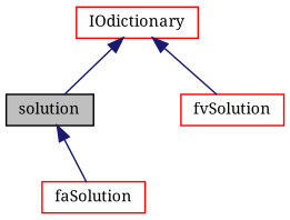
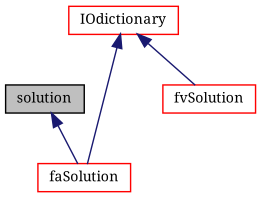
  digraph {
    fontname="Noto Serif"
    node [color=red fontname="Noto Serif" fontsize=10 shape=record]
    edge [color=midnightblue dir=back fontname="Noto Serif" fontsize=10 labelfontname=Helvetica labelfontsize=10 style=solid]
    n1 [color=black fillcolor=grey75 fontcolor=black height=0.2 label=solution style=filled width=0.4]
    n2 [height=0.2 label=faSolution width=0.4]
    n3 [height=0.2 label=fvSolution width=0.4]
    n4 [height=0.2 label=IOdictionary width=0.4]
    n1 -> n2
-   n4 -> n1
+   n4 -> n2
    n4 -> n3
  }
